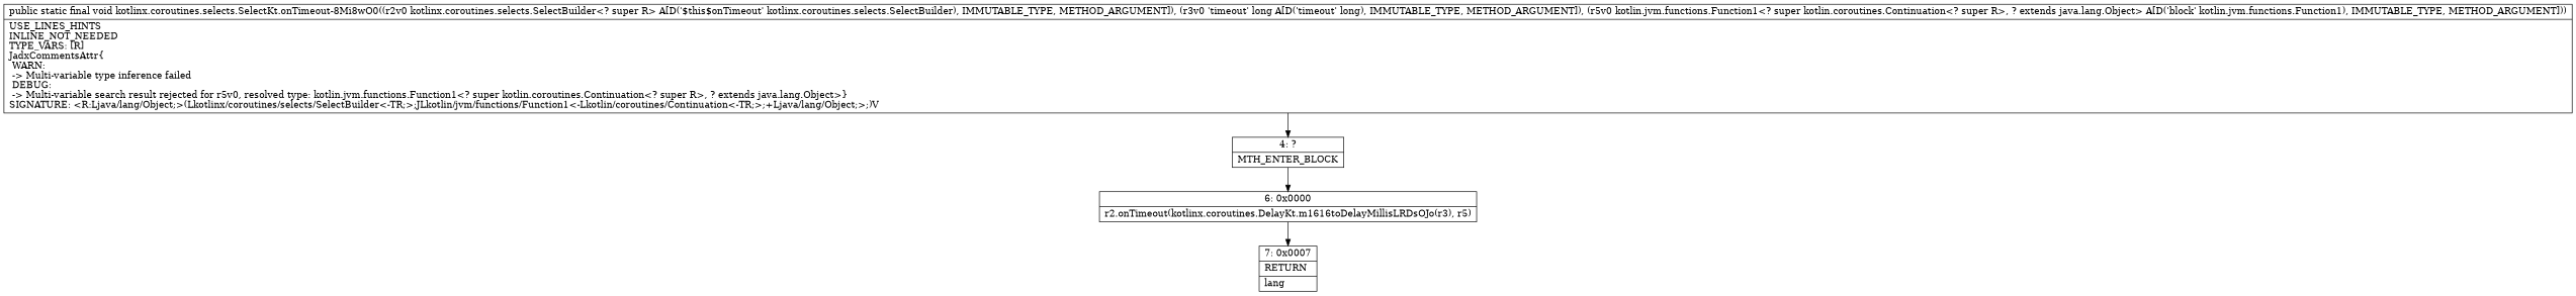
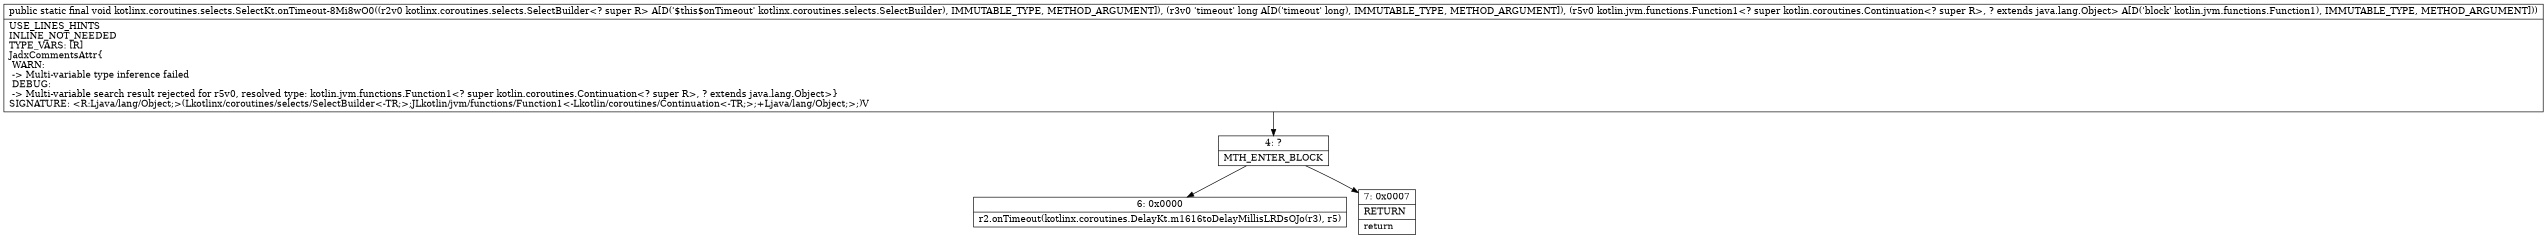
  digraph {
    node [shape=record]
    n1 [label="{4\:\ ?|MTH_ENTER_BLOCK\l}"]
    n2 [label="{6\:\ 0x0000|r2.onTimeout(kotlinx.coroutines.DelayKt.m1616toDelayMillisLRDsOJo(r3), r5)\l}"]
-   n3 [label="{7\:\ 0x0007|RETURN\l|lang\l}"]
+   n3 [label="{7\:\ 0x0007|RETURN\l|return\l}"]
    n4 [label="{public static final void kotlinx.coroutines.selects.SelectKt.onTimeout\-8Mi8wO0((r2v0 kotlinx.coroutines.selects.SelectBuilder\<? super R\> A[D('$this$onTimeout' kotlinx.coroutines.selects.SelectBuilder), IMMUTABLE_TYPE, METHOD_ARGUMENT]), (r3v0 'timeout' long A[D('timeout' long), IMMUTABLE_TYPE, METHOD_ARGUMENT]), (r5v0 kotlin.jvm.functions.Function1\<? super kotlin.coroutines.Continuation\<? super R\>, ? extends java.lang.Object\> A[D('block' kotlin.jvm.functions.Function1), IMMUTABLE_TYPE, METHOD_ARGUMENT]))  | USE_LINES_HINTS\lINLINE_NOT_NEEDED\lTYPE_VARS: [R]\lJadxCommentsAttr\{\l WARN: \l \-\> Multi\-variable type inference failed\l DEBUG: \l \-\> Multi\-variable search result rejected for r5v0, resolved type: kotlin.jvm.functions.Function1\<? super kotlin.coroutines.Continuation\<? super R\>, ? extends java.lang.Object\>\}\lSIGNATURE: \<R:Ljava\/lang\/Object;\>(Lkotlinx\/coroutines\/selects\/SelectBuilder\<\-TR;\>;JLkotlin\/jvm\/functions\/Function1\<\-Lkotlin\/coroutines\/Continuation\<\-TR;\>;+Ljava\/lang\/Object;\>;)V\l}"]
    n1 -> n2
-   n2 -> n3
+   n1 -> n3
    n4 -> n1
  }
